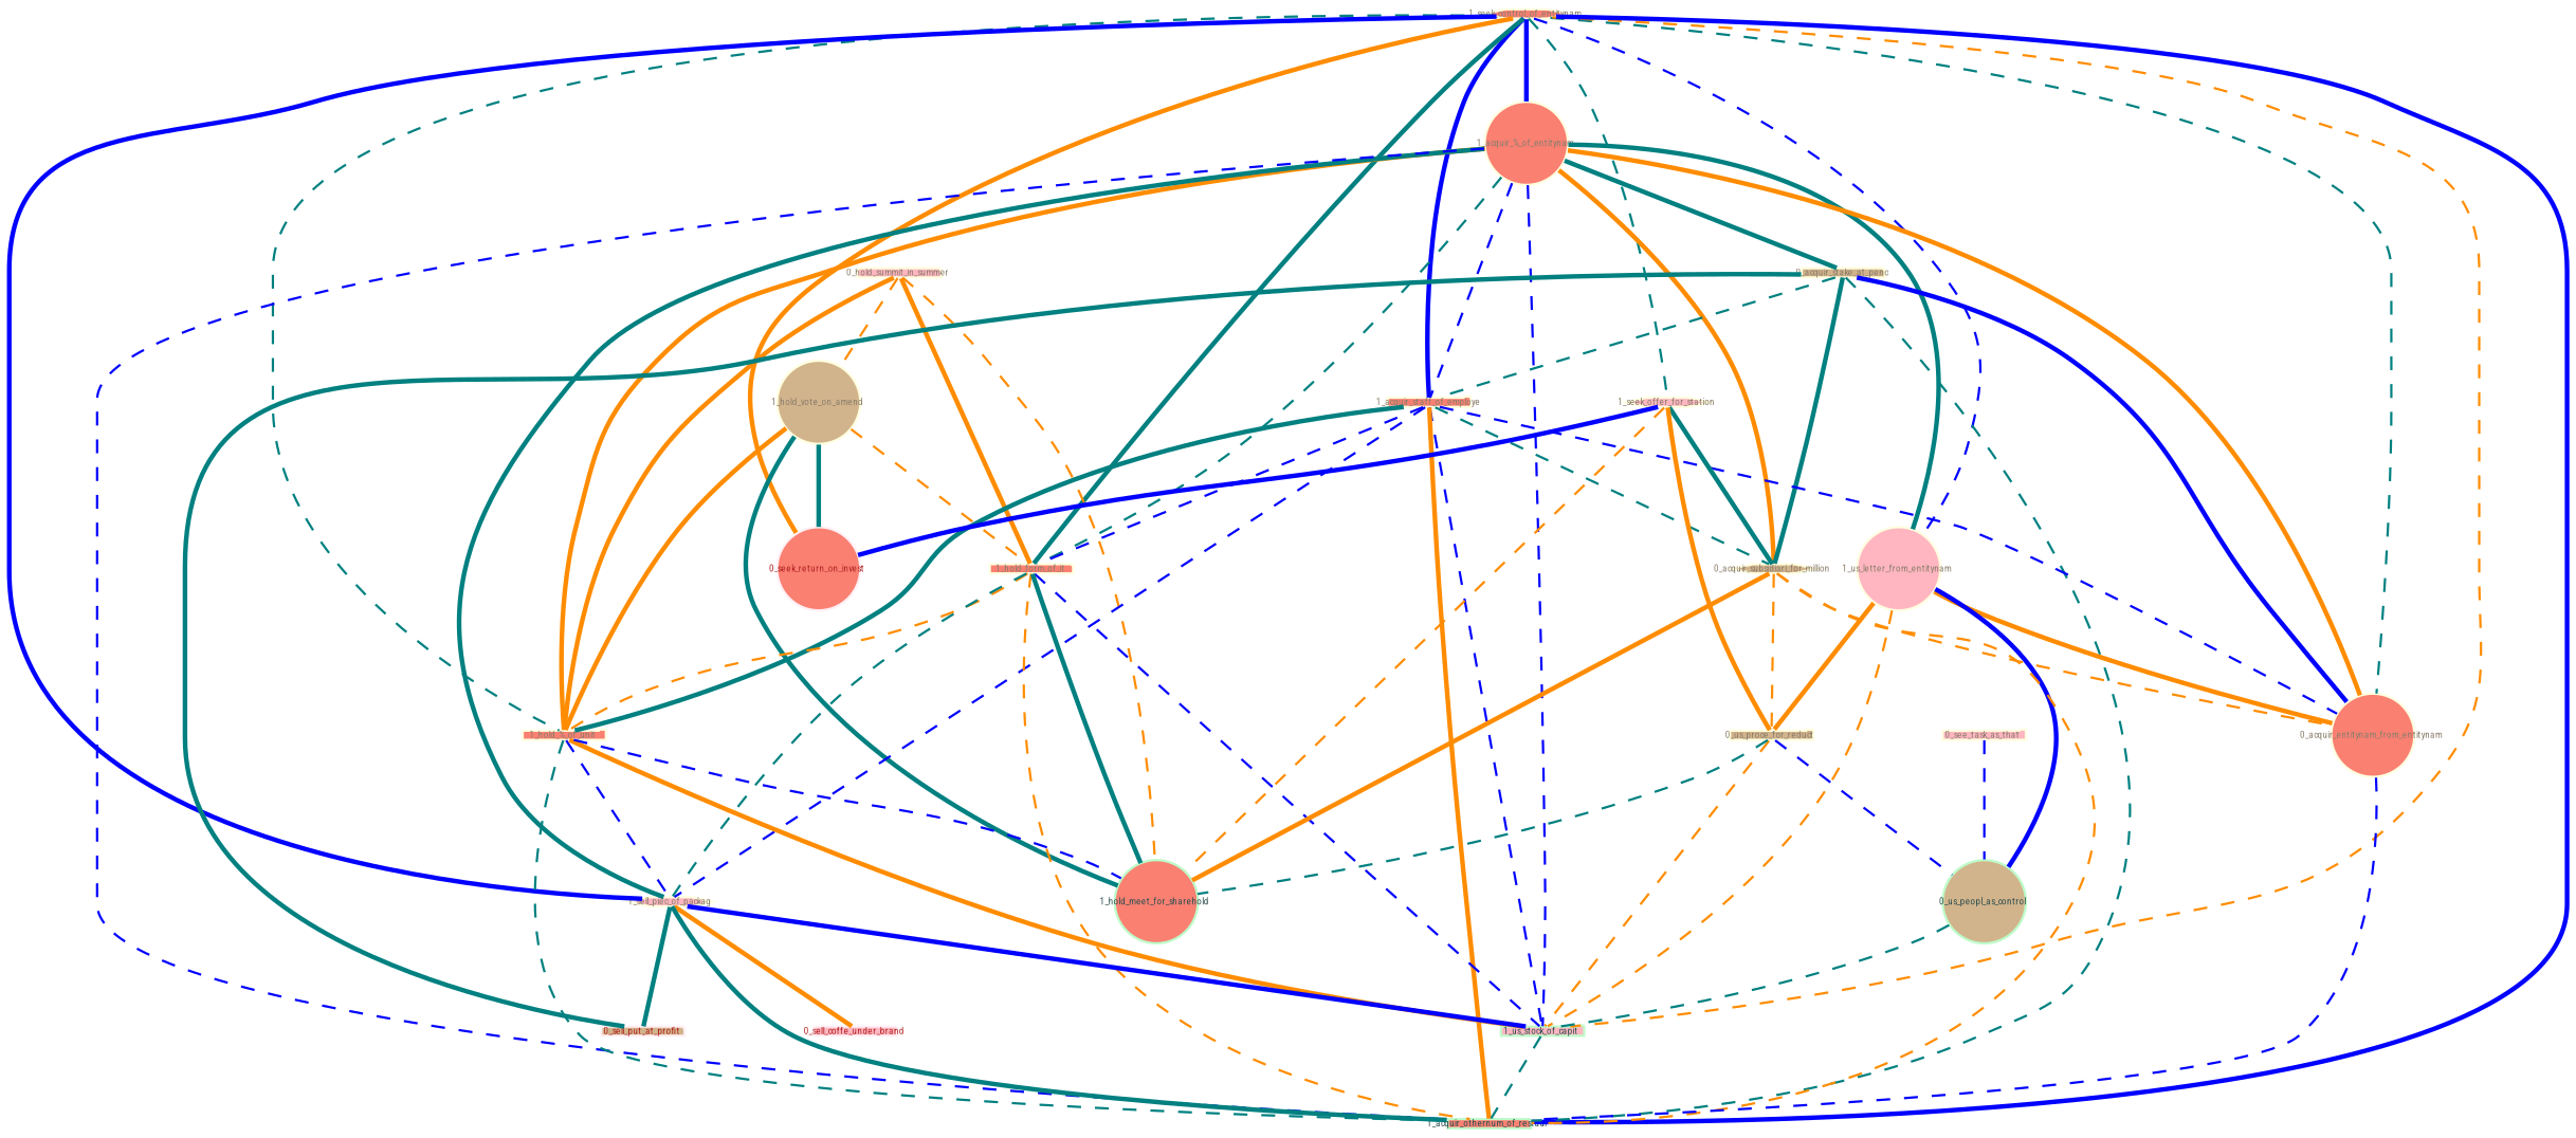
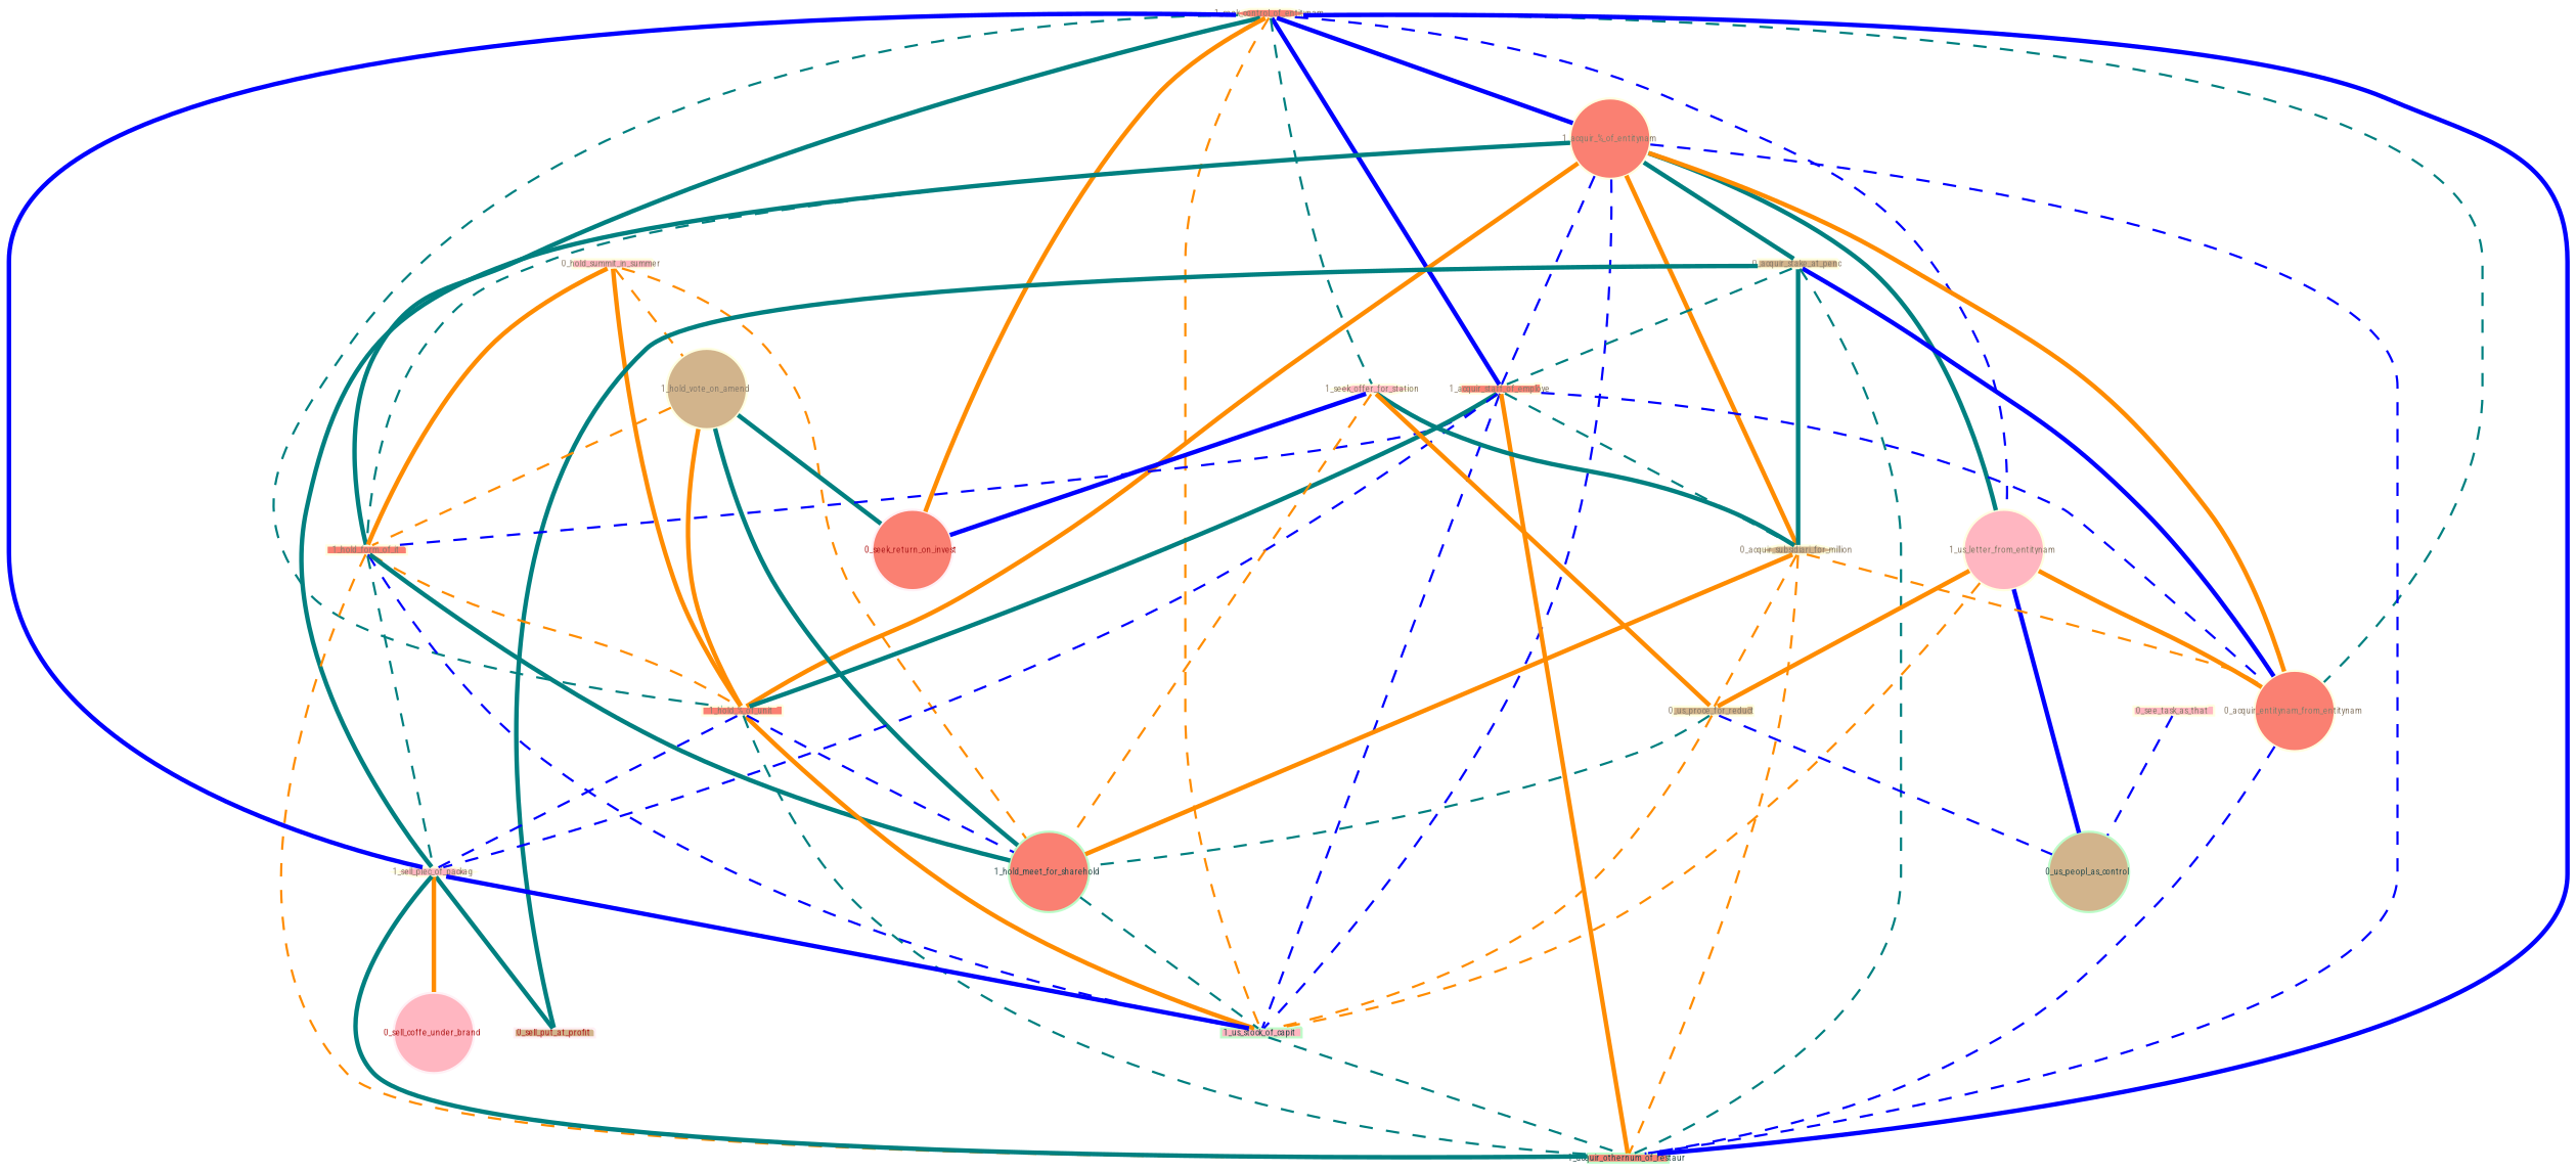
  graph {
    fontname="Roboto Condensed"
    node [color="#ffffe0" fillcolor=salmon fixedsize=true fontcolor="#8b7d6b" fontname="Roboto Condensed" fontsize=4 shape=circle style=filled]
    edge [color=darkorange fontname="Roboto Condensed" style=dashed w=1]
    "1_seek_control_of_entitynam " [height=.06 shape=hexagon width=.5]
    "0_hold_summit_in_summer " [fillcolor=lightpink height=.06 shape=note width=.5]
    "1_acquir_%_of_entitynam " [height=.06 width=.5]
    "0_acquir_stake_at_penc " [fillcolor=tan height=.06 shape=note width=.5]
    "1_hold_vote_on_amend " [fillcolor=tan height=.06 width=.5]
    "1_acquir_staff_of_employe " [height=.06 shape=folder width=.5]
    "1_hold_form_of_it " [height=.06 shape=note width=.5]
    "0_see_task_as_that " [fillcolor=lightpink height=.06 shape=folder width=.5]
    "1_us_letter_from_entitynam " [fillcolor=lightpink height=.06 width=.5]
    "1_hold_%_of_unit " [height=.06 shape=folder width=.5]
    "1_sell_piec_of_packag " [fillcolor=lightpink height=.06 shape=hexagon width=.5]
    "1_seek_offer_for_station " [fillcolor=lightpink height=.06 shape=hexagon width=.5]
    "0_acquir_subsidiari_for_million " [fillcolor=tan height=.06 shape=hexagon width=.5]
    "0_us_proce_for_reduct " [fillcolor=tan height=.06 shape=folder width=.5]
    "0_acquir_entitynam_from_entitynam " [height=.06 width=.5]
    "0_sell_put_at_profit " [color="#fff0f5" fillcolor=tan fontcolor="#b22222" height=.06 shape=note width=.5]
    "0_seek_return_on_invest " [color="#fff0f5" fontcolor="#b22222" height=.06 width=.5]
-   "0_sell_coffe_under_brand " [color="#fff0f5" fillcolor=lightpink fontcolor="#b22222" height=.06 shape=note width=.5]
+   "0_sell_coffe_under_brand " [color="#fff0f5" fillcolor=lightpink fontcolor="#b22222" height=.06 width=.5]
    "1_us_stock_of_capit " [color="#BDFCC9" fillcolor=lightpink fontcolor="#2f4f4f" height=.06 shape=folder width=.5]
    "1_acquir_othernum_of_restaur " [color="#BDFCC9" fontcolor="#2f4f4f" height=.06 shape=note width=.5]
    "1_hold_meet_for_sharehold " [color="#BDFCC9" fontcolor="#2f4f4f" height=.06 width=.5]
    "0_us_peopl_as_control " [color="#BDFCC9" fillcolor=tan fontcolor="#2f4f4f" height=.06 width=.5]
    subgraph sub_1 {
      "1_seek_control_of_entitynam "
      "0_hold_summit_in_summer "
      "1_acquir_%_of_entitynam "
      "0_acquir_stake_at_penc "
      "1_hold_vote_on_amend "
      "1_acquir_staff_of_employe "
      "1_hold_form_of_it "
      "0_see_task_as_that "
      "1_us_letter_from_entitynam "
      "1_hold_%_of_unit "
      "1_sell_piec_of_packag "
      "1_seek_offer_for_station "
      "0_acquir_subsidiari_for_million "
      "0_us_proce_for_reduct "
      "0_acquir_entitynam_from_entitynam "
    }
    subgraph sub_2 {
      "0_sell_put_at_profit "
      "0_seek_return_on_invest "
      "0_sell_coffe_under_brand "
    }
    "1_seek_control_of_entitynam " -- "1_acquir_%_of_entitynam " [color=blue style=bold w=2]
    "1_seek_control_of_entitynam " -- "1_acquir_staff_of_employe " [color=blue style=bold]
    "1_seek_control_of_entitynam " -- "1_hold_form_of_it " [color=teal style=bold]
    "1_seek_control_of_entitynam " -- "1_us_letter_from_entitynam " [color=blue]
    "1_seek_control_of_entitynam " -- "1_hold_%_of_unit " [color=teal]
    "1_seek_control_of_entitynam " -- "1_sell_piec_of_packag " [color=blue style=bold]
    "1_seek_control_of_entitynam " -- "1_seek_offer_for_station " [color=teal]
    "1_seek_control_of_entitynam " -- "0_acquir_entitynam_from_entitynam " [color=teal]
    "1_seek_control_of_entitynam " -- "0_seek_return_on_invest " [style=bold]
    "1_seek_control_of_entitynam " -- "1_us_stock_of_capit "
    "1_seek_control_of_entitynam " -- "1_acquir_othernum_of_restaur " [color=blue style=bold]
    "0_hold_summit_in_summer " -- "1_hold_vote_on_amend "
    "0_hold_summit_in_summer " -- "1_hold_form_of_it " [style=bold]
    "0_hold_summit_in_summer " -- "1_hold_%_of_unit " [style=bold]
    "0_hold_summit_in_summer " -- "1_hold_meet_for_sharehold "
    "1_acquir_%_of_entitynam " -- "0_acquir_stake_at_penc " [color=teal style=bold]
    "1_acquir_%_of_entitynam " -- "1_acquir_staff_of_employe " [color=blue w=2]
    "1_acquir_%_of_entitynam " -- "1_hold_form_of_it " [color=teal]
    "1_acquir_%_of_entitynam " -- "1_us_letter_from_entitynam " [color=teal style=bold]
    "1_acquir_%_of_entitynam " -- "1_hold_%_of_unit " [style=bold w=2]
    "1_acquir_%_of_entitynam " -- "1_sell_piec_of_packag " [color=teal style=bold]
    "1_acquir_%_of_entitynam " -- "0_acquir_subsidiari_for_million " [style=bold]
    "1_acquir_%_of_entitynam " -- "0_acquir_entitynam_from_entitynam " [style=bold w=2]
    "1_acquir_%_of_entitynam " -- "1_us_stock_of_capit " [color=blue]
    "1_acquir_%_of_entitynam " -- "1_acquir_othernum_of_restaur " [color=blue w=2]
    "0_acquir_stake_at_penc " -- "1_acquir_staff_of_employe " [color=teal]
    "0_acquir_stake_at_penc " -- "0_acquir_subsidiari_for_million " [color=teal style=bold]
    "0_acquir_stake_at_penc " -- "0_acquir_entitynam_from_entitynam " [color=blue style=bold]
    "0_acquir_stake_at_penc " -- "0_sell_put_at_profit " [color=teal style=bold]
    "0_acquir_stake_at_penc " -- "1_acquir_othernum_of_restaur " [color=teal]
    "1_hold_vote_on_amend " -- "1_hold_form_of_it "
    "1_hold_vote_on_amend " -- "1_hold_%_of_unit " [style=bold]
    "1_hold_vote_on_amend " -- "0_seek_return_on_invest " [color=teal style=bold]
    "1_hold_vote_on_amend " -- "1_hold_meet_for_sharehold " [color=teal style=bold]
    "1_acquir_staff_of_employe " -- "1_hold_form_of_it " [color=blue]
    "1_acquir_staff_of_employe " -- "1_hold_%_of_unit " [color=teal style=bold]
    "1_acquir_staff_of_employe " -- "1_sell_piec_of_packag " [color=blue]
    "1_acquir_staff_of_employe " -- "0_acquir_subsidiari_for_million " [color=teal]
    "1_acquir_staff_of_employe " -- "0_acquir_entitynam_from_entitynam " [color=blue]
    "1_acquir_staff_of_employe " -- "1_us_stock_of_capit " [color=blue]
    "1_acquir_staff_of_employe " -- "1_acquir_othernum_of_restaur " [style=bold w=2]
    "1_hold_form_of_it " -- "1_hold_%_of_unit " [w=2]
    "1_hold_form_of_it " -- "1_sell_piec_of_packag " [color=teal]
    "1_hold_form_of_it " -- "1_us_stock_of_capit " [color=blue]
    "1_hold_form_of_it " -- "1_acquir_othernum_of_restaur "
    "1_hold_form_of_it " -- "1_hold_meet_for_sharehold " [color=teal style=bold]
    "0_see_task_as_that " -- "0_us_peopl_as_control " [color=blue]
    "1_us_letter_from_entitynam " -- "0_us_proce_for_reduct " [style=bold]
    "1_us_letter_from_entitynam " -- "0_acquir_entitynam_from_entitynam " [style=bold w=2]
    "1_us_letter_from_entitynam " -- "1_us_stock_of_capit "
    "1_us_letter_from_entitynam " -- "0_us_peopl_as_control " [color=blue style=bold]
    "1_hold_%_of_unit " -- "1_sell_piec_of_packag " [color=blue]
    "1_hold_%_of_unit " -- "1_us_stock_of_capit " [style=bold]
    "1_hold_%_of_unit " -- "1_acquir_othernum_of_restaur " [color=teal]
    "1_hold_%_of_unit " -- "1_hold_meet_for_sharehold " [color=blue]
    "1_sell_piec_of_packag " -- "0_sell_put_at_profit " [color=teal style=bold]
    "1_sell_piec_of_packag " -- "0_sell_coffe_under_brand " [style=bold]
    "1_sell_piec_of_packag " -- "1_us_stock_of_capit " [color=blue style=bold]
    "1_sell_piec_of_packag " -- "1_acquir_othernum_of_restaur " [color=teal style=bold]
    "1_seek_offer_for_station " -- "0_acquir_subsidiari_for_million " [color=teal style=bold]
    "1_seek_offer_for_station " -- "0_us_proce_for_reduct " [style=bold]
    "1_seek_offer_for_station " -- "0_seek_return_on_invest " [color=blue style=bold]
    "1_seek_offer_for_station " -- "1_hold_meet_for_sharehold "
    "0_acquir_subsidiari_for_million " -- "0_us_proce_for_reduct "
    "0_acquir_subsidiari_for_million " -- "0_acquir_entitynam_from_entitynam "
    "0_acquir_subsidiari_for_million " -- "1_acquir_othernum_of_restaur "
    "0_acquir_subsidiari_for_million " -- "1_hold_meet_for_sharehold " [style=bold]
    "0_us_proce_for_reduct " -- "1_us_stock_of_capit "
    "0_us_proce_for_reduct " -- "1_hold_meet_for_sharehold " [color=teal]
    "0_us_proce_for_reduct " -- "0_us_peopl_as_control " [color=blue]
    "0_acquir_entitynam_from_entitynam " -- "1_acquir_othernum_of_restaur " [color=blue]
    "1_us_stock_of_capit " -- "1_acquir_othernum_of_restaur " [color=teal]
-   "0_us_peopl_as_control " -- "1_us_stock_of_capit " [color=teal]
+   "1_hold_meet_for_sharehold " -- "1_us_stock_of_capit " [color=teal]
  }
